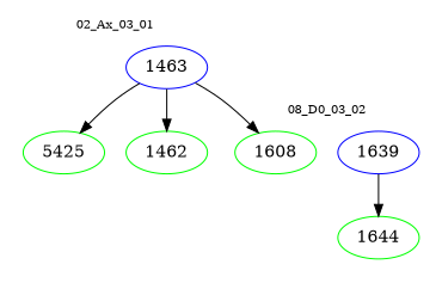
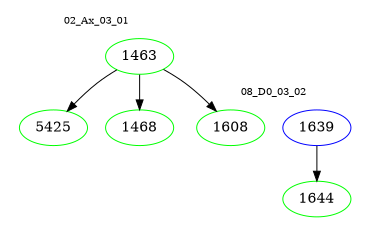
  digraph {
    node [color=green]
    edge [color=black]
-   n1 [color=blue label=1463]
+   n1 [label=1463]
    n2 [label=5425]
-   n3 [label=1462]
+   n3 [label=1468]
    n4 [color=blue label=1639]
    n5 [label=1608]
    n6 [label=1644]
    subgraph cluster_1 {
      color=white
      fontsize=10
      label="02_Ax_03_01"
      n1
      n2
      n3
    }
    subgraph cluster_2 {
      color=white
      fontsize=10
      label="08_D0_03_02"
      n4
      n5
      n6
    }
    n1 -> n2
    n1 -> n3
    n1 -> n5
    n4 -> n6
  }
